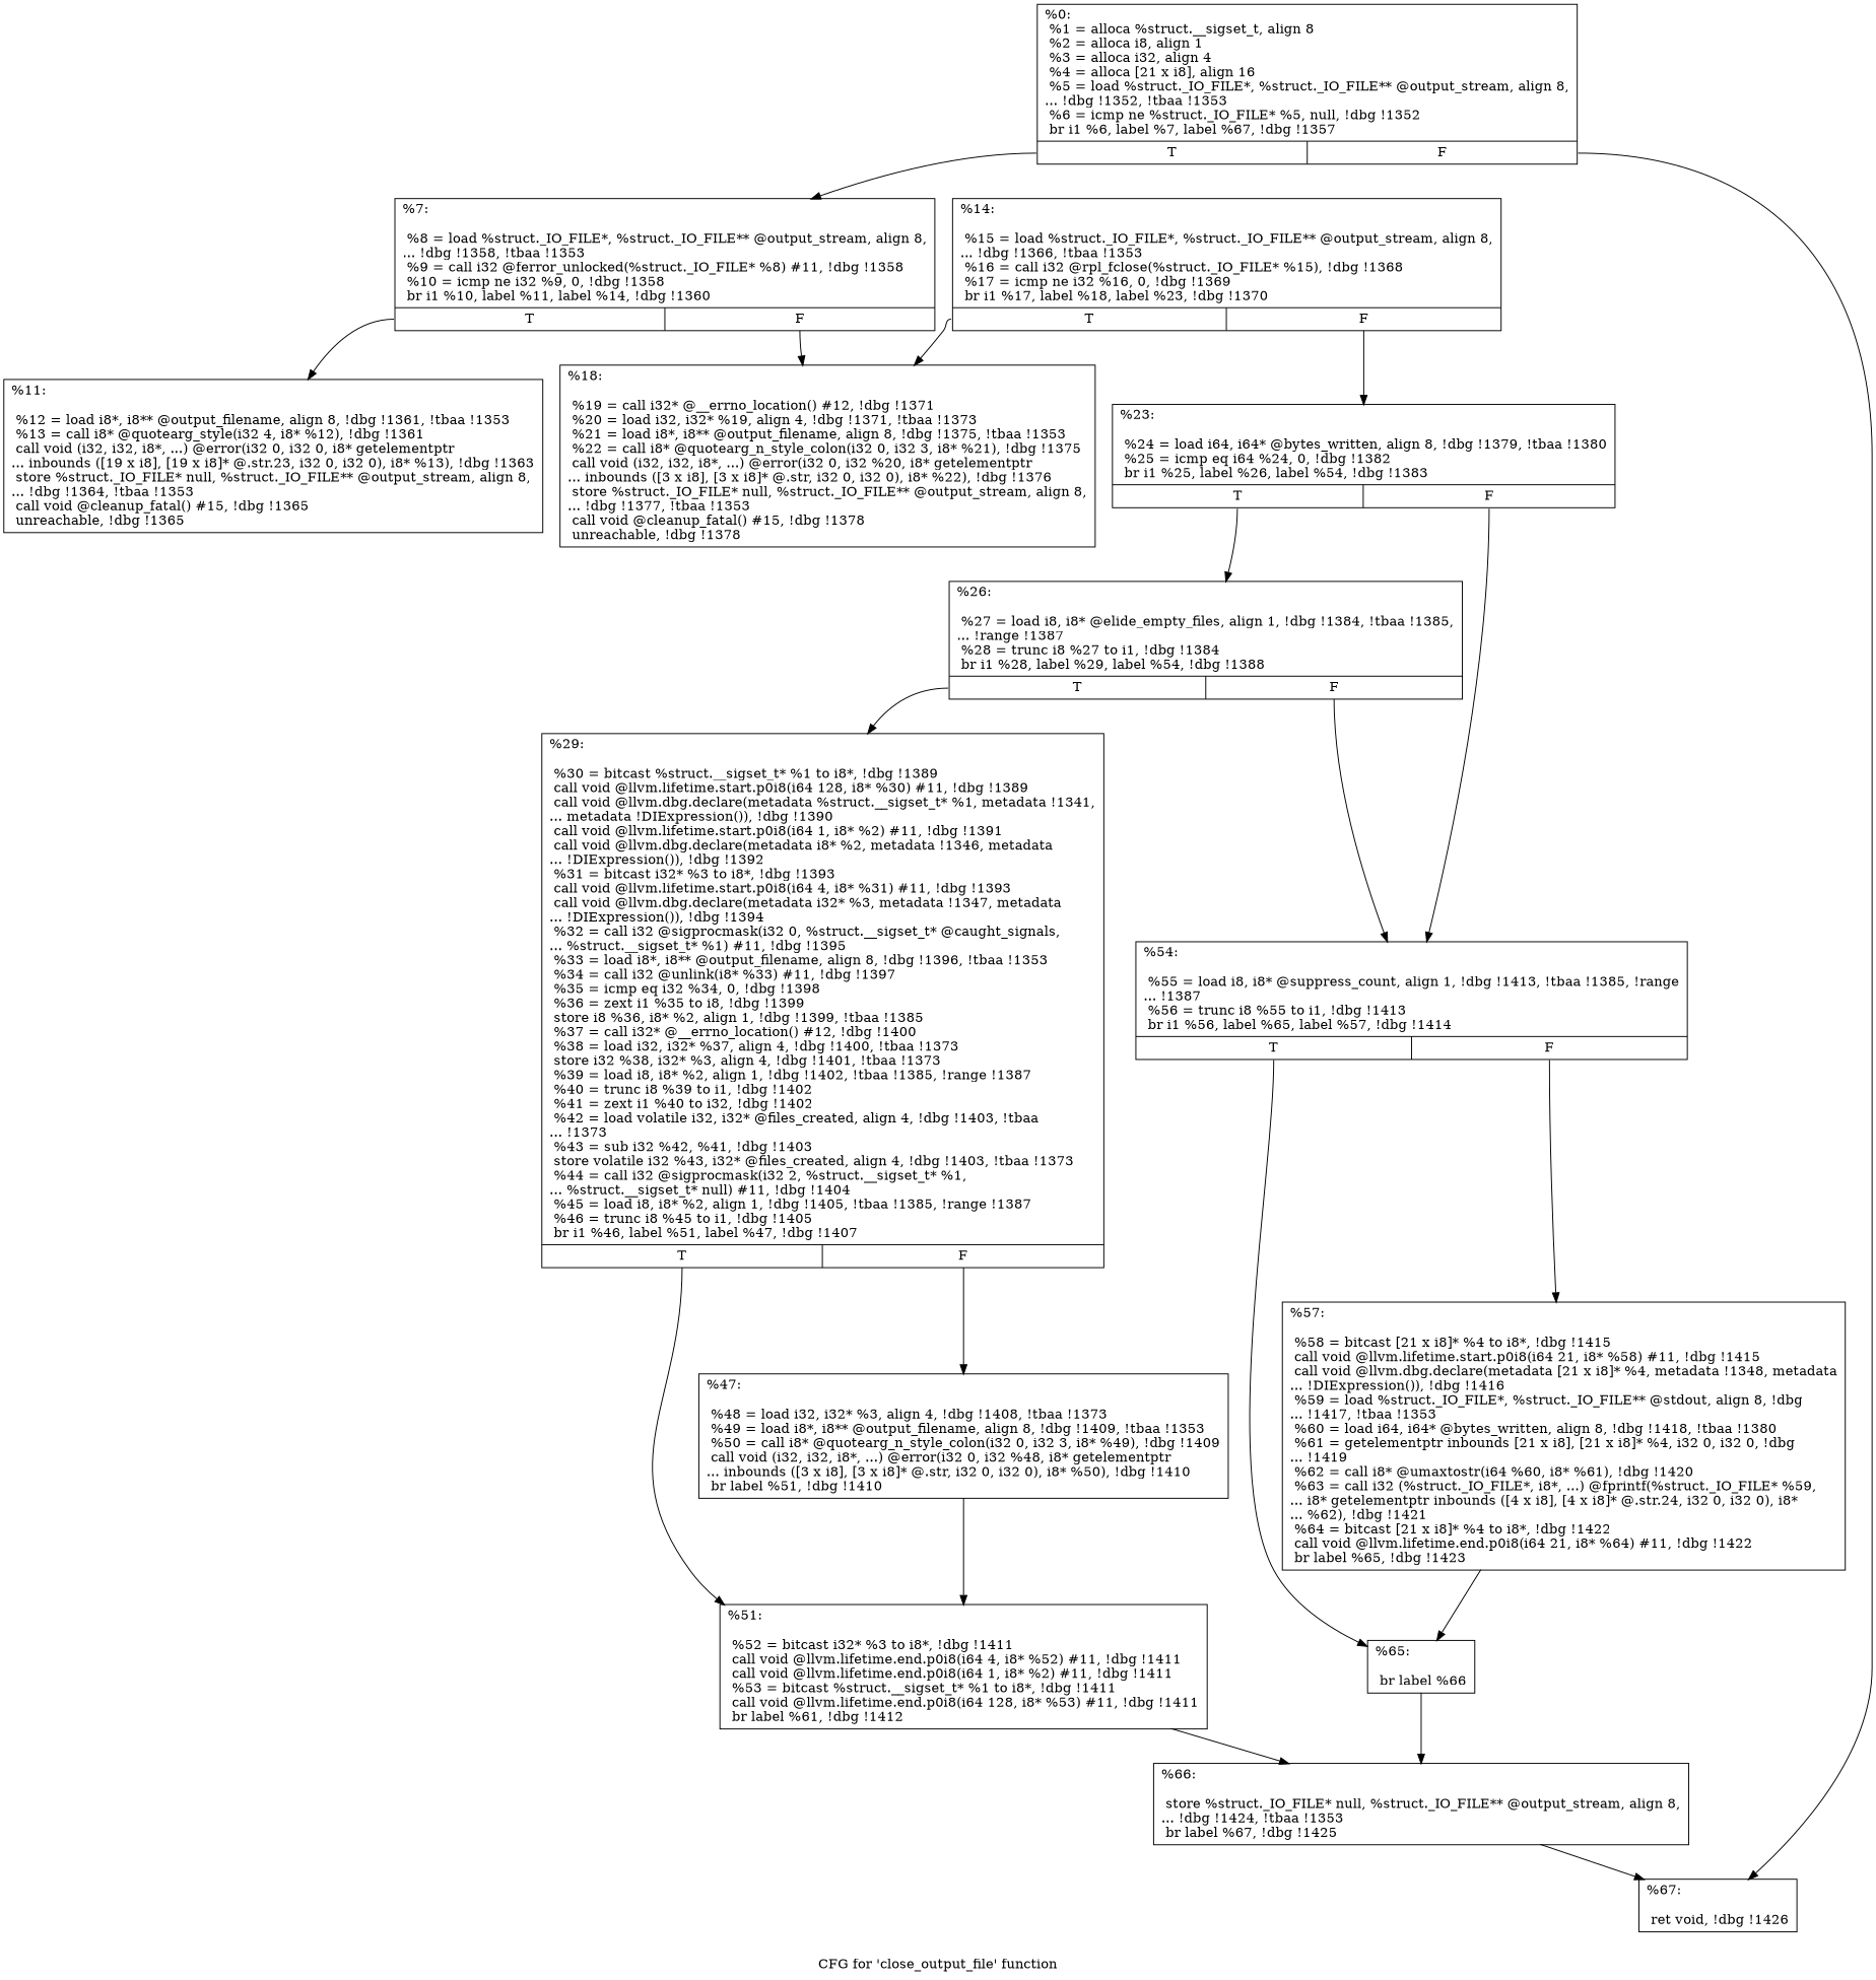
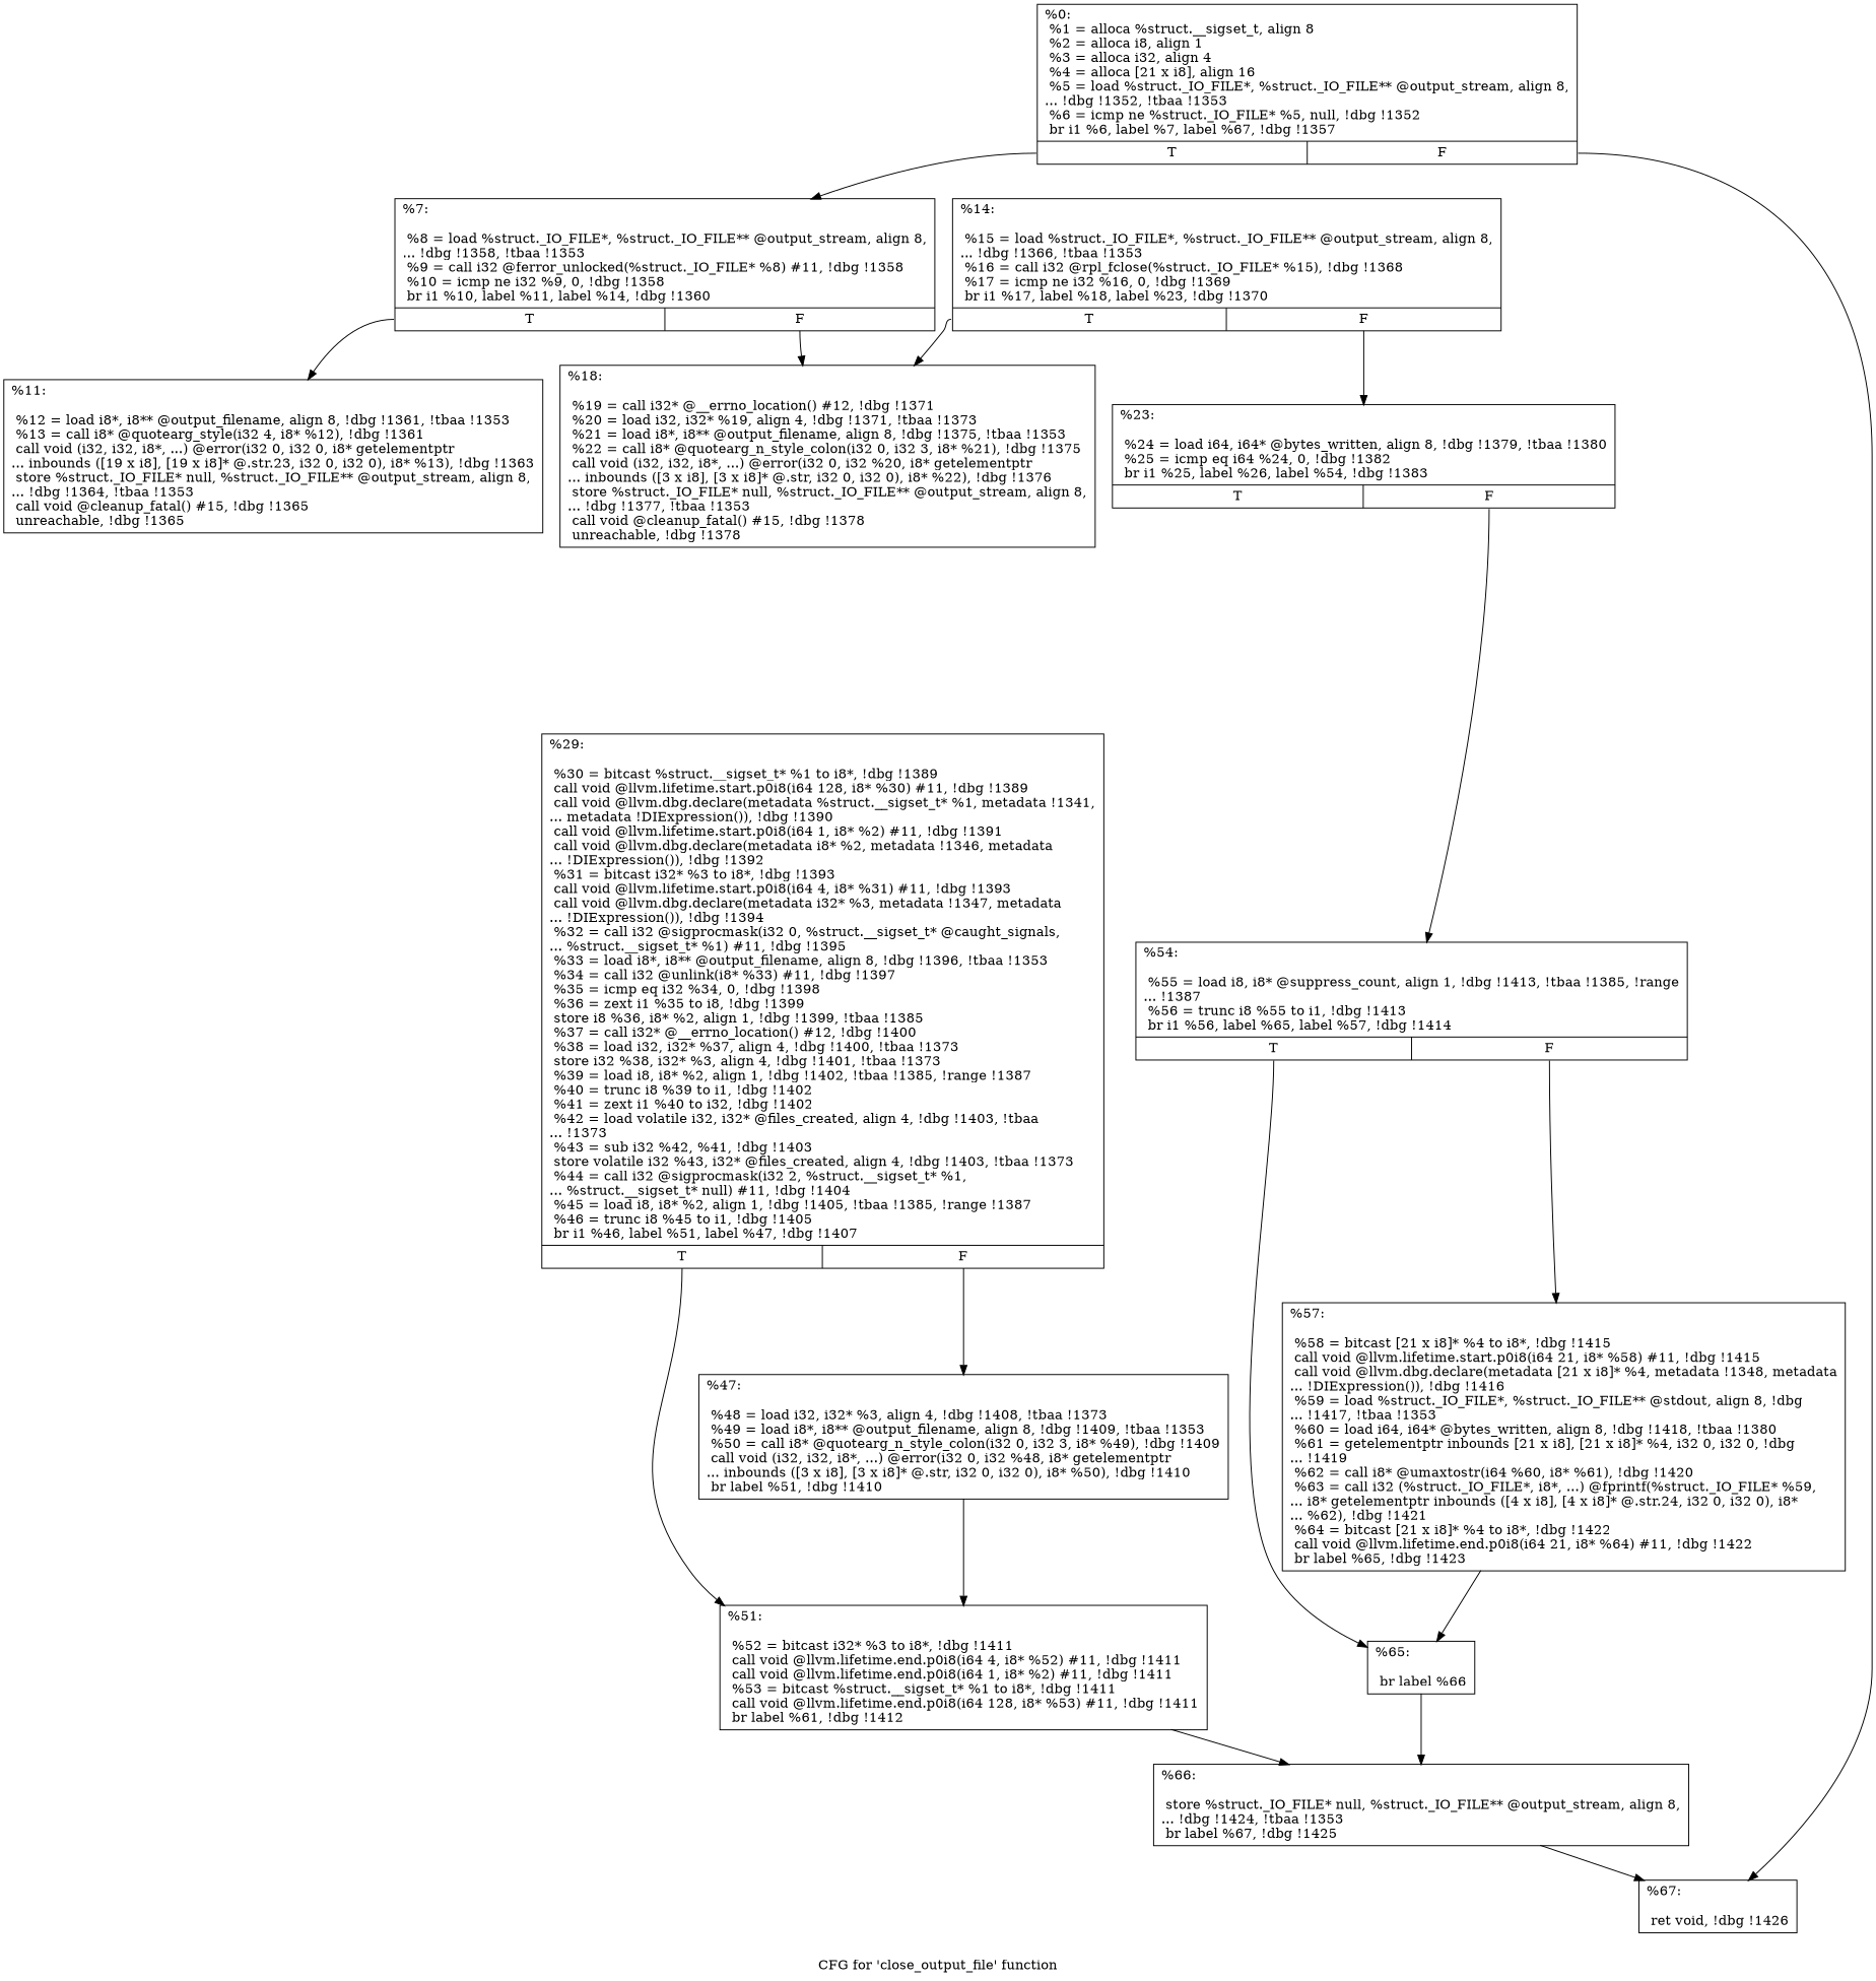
  digraph {
    label="CFG for 'close_output_file' function"
    node [shape=record]
    edge [tailport=s0]
    n1 [label="{%0:\l  %1 = alloca %struct.__sigset_t, align 8\l  %2 = alloca i8, align 1\l  %3 = alloca i32, align 4\l  %4 = alloca [21 x i8], align 16\l  %5 = load %struct._IO_FILE*, %struct._IO_FILE** @output_stream, align 8,\l... !dbg !1352, !tbaa !1353\l  %6 = icmp ne %struct._IO_FILE* %5, null, !dbg !1352\l  br i1 %6, label %7, label %67, !dbg !1357\l|{<s0>T|<s1>F}}"]
    n2 [label="{%7:\l\l  %8 = load %struct._IO_FILE*, %struct._IO_FILE** @output_stream, align 8,\l... !dbg !1358, !tbaa !1353\l  %9 = call i32 @ferror_unlocked(%struct._IO_FILE* %8) #11, !dbg !1358\l  %10 = icmp ne i32 %9, 0, !dbg !1358\l  br i1 %10, label %11, label %14, !dbg !1360\l|{<s0>T|<s1>F}}"]
    n3 [label="{%67:\l\l  ret void, !dbg !1426\l}"]
    n4 [label="{%11:\l\l  %12 = load i8*, i8** @output_filename, align 8, !dbg !1361, !tbaa !1353\l  %13 = call i8* @quotearg_style(i32 4, i8* %12), !dbg !1361\l  call void (i32, i32, i8*, ...) @error(i32 0, i32 0, i8* getelementptr\l... inbounds ([19 x i8], [19 x i8]* @.str.23, i32 0, i32 0), i8* %13), !dbg !1363\l  store %struct._IO_FILE* null, %struct._IO_FILE** @output_stream, align 8,\l... !dbg !1364, !tbaa !1353\l  call void @cleanup_fatal() #15, !dbg !1365\l  unreachable, !dbg !1365\l}"]
    n5 [label="{%18:\l\l  %19 = call i32* @__errno_location() #12, !dbg !1371\l  %20 = load i32, i32* %19, align 4, !dbg !1371, !tbaa !1373\l  %21 = load i8*, i8** @output_filename, align 8, !dbg !1375, !tbaa !1353\l  %22 = call i8* @quotearg_n_style_colon(i32 0, i32 3, i8* %21), !dbg !1375\l  call void (i32, i32, i8*, ...) @error(i32 0, i32 %20, i8* getelementptr\l... inbounds ([3 x i8], [3 x i8]* @.str, i32 0, i32 0), i8* %22), !dbg !1376\l  store %struct._IO_FILE* null, %struct._IO_FILE** @output_stream, align 8,\l... !dbg !1377, !tbaa !1353\l  call void @cleanup_fatal() #15, !dbg !1378\l  unreachable, !dbg !1378\l}"]
    n6 [label="{%14:\l\l  %15 = load %struct._IO_FILE*, %struct._IO_FILE** @output_stream, align 8,\l... !dbg !1366, !tbaa !1353\l  %16 = call i32 @rpl_fclose(%struct._IO_FILE* %15), !dbg !1368\l  %17 = icmp ne i32 %16, 0, !dbg !1369\l  br i1 %17, label %18, label %23, !dbg !1370\l|{<s0>T|<s1>F}}"]
    n7 [label="{%23:\l\l  %24 = load i64, i64* @bytes_written, align 8, !dbg !1379, !tbaa !1380\l  %25 = icmp eq i64 %24, 0, !dbg !1382\l  br i1 %25, label %26, label %54, !dbg !1383\l|{<s0>T|<s1>F}}"]
-   n8 [label="{%26:\l\l  %27 = load i8, i8* @elide_empty_files, align 1, !dbg !1384, !tbaa !1385,\l... !range !1387\l  %28 = trunc i8 %27 to i1, !dbg !1384\l  br i1 %28, label %29, label %54, !dbg !1388\l|{<s0>T|<s1>F}}"]
    n9 [label="{%54:\l\l  %55 = load i8, i8* @suppress_count, align 1, !dbg !1413, !tbaa !1385, !range\l... !1387\l  %56 = trunc i8 %55 to i1, !dbg !1413\l  br i1 %56, label %65, label %57, !dbg !1414\l|{<s0>T|<s1>F}}"]
    n10 [label="{%29:\l\l  %30 = bitcast %struct.__sigset_t* %1 to i8*, !dbg !1389\l  call void @llvm.lifetime.start.p0i8(i64 128, i8* %30) #11, !dbg !1389\l  call void @llvm.dbg.declare(metadata %struct.__sigset_t* %1, metadata !1341,\l... metadata !DIExpression()), !dbg !1390\l  call void @llvm.lifetime.start.p0i8(i64 1, i8* %2) #11, !dbg !1391\l  call void @llvm.dbg.declare(metadata i8* %2, metadata !1346, metadata\l... !DIExpression()), !dbg !1392\l  %31 = bitcast i32* %3 to i8*, !dbg !1393\l  call void @llvm.lifetime.start.p0i8(i64 4, i8* %31) #11, !dbg !1393\l  call void @llvm.dbg.declare(metadata i32* %3, metadata !1347, metadata\l... !DIExpression()), !dbg !1394\l  %32 = call i32 @sigprocmask(i32 0, %struct.__sigset_t* @caught_signals,\l... %struct.__sigset_t* %1) #11, !dbg !1395\l  %33 = load i8*, i8** @output_filename, align 8, !dbg !1396, !tbaa !1353\l  %34 = call i32 @unlink(i8* %33) #11, !dbg !1397\l  %35 = icmp eq i32 %34, 0, !dbg !1398\l  %36 = zext i1 %35 to i8, !dbg !1399\l  store i8 %36, i8* %2, align 1, !dbg !1399, !tbaa !1385\l  %37 = call i32* @__errno_location() #12, !dbg !1400\l  %38 = load i32, i32* %37, align 4, !dbg !1400, !tbaa !1373\l  store i32 %38, i32* %3, align 4, !dbg !1401, !tbaa !1373\l  %39 = load i8, i8* %2, align 1, !dbg !1402, !tbaa !1385, !range !1387\l  %40 = trunc i8 %39 to i1, !dbg !1402\l  %41 = zext i1 %40 to i32, !dbg !1402\l  %42 = load volatile i32, i32* @files_created, align 4, !dbg !1403, !tbaa\l... !1373\l  %43 = sub i32 %42, %41, !dbg !1403\l  store volatile i32 %43, i32* @files_created, align 4, !dbg !1403, !tbaa !1373\l  %44 = call i32 @sigprocmask(i32 2, %struct.__sigset_t* %1,\l... %struct.__sigset_t* null) #11, !dbg !1404\l  %45 = load i8, i8* %2, align 1, !dbg !1405, !tbaa !1385, !range !1387\l  %46 = trunc i8 %45 to i1, !dbg !1405\l  br i1 %46, label %51, label %47, !dbg !1407\l|{<s0>T|<s1>F}}"]
    n11 [label="{%65:\l\l  br label %66\l}"]
    n12 [label="{%57:\l\l  %58 = bitcast [21 x i8]* %4 to i8*, !dbg !1415\l  call void @llvm.lifetime.start.p0i8(i64 21, i8* %58) #11, !dbg !1415\l  call void @llvm.dbg.declare(metadata [21 x i8]* %4, metadata !1348, metadata\l... !DIExpression()), !dbg !1416\l  %59 = load %struct._IO_FILE*, %struct._IO_FILE** @stdout, align 8, !dbg\l... !1417, !tbaa !1353\l  %60 = load i64, i64* @bytes_written, align 8, !dbg !1418, !tbaa !1380\l  %61 = getelementptr inbounds [21 x i8], [21 x i8]* %4, i32 0, i32 0, !dbg\l... !1419\l  %62 = call i8* @umaxtostr(i64 %60, i8* %61), !dbg !1420\l  %63 = call i32 (%struct._IO_FILE*, i8*, ...) @fprintf(%struct._IO_FILE* %59,\l... i8* getelementptr inbounds ([4 x i8], [4 x i8]* @.str.24, i32 0, i32 0), i8*\l... %62), !dbg !1421\l  %64 = bitcast [21 x i8]* %4 to i8*, !dbg !1422\l  call void @llvm.lifetime.end.p0i8(i64 21, i8* %64) #11, !dbg !1422\l  br label %65, !dbg !1423\l}"]
    n13 [label="{%51:\l\l  %52 = bitcast i32* %3 to i8*, !dbg !1411\l  call void @llvm.lifetime.end.p0i8(i64 4, i8* %52) #11, !dbg !1411\l  call void @llvm.lifetime.end.p0i8(i64 1, i8* %2) #11, !dbg !1411\l  %53 = bitcast %struct.__sigset_t* %1 to i8*, !dbg !1411\l  call void @llvm.lifetime.end.p0i8(i64 128, i8* %53) #11, !dbg !1411\l  br label %61, !dbg !1412\l}"]
    n14 [label="{%47:\l\l  %48 = load i32, i32* %3, align 4, !dbg !1408, !tbaa !1373\l  %49 = load i8*, i8** @output_filename, align 8, !dbg !1409, !tbaa !1353\l  %50 = call i8* @quotearg_n_style_colon(i32 0, i32 3, i8* %49), !dbg !1409\l  call void (i32, i32, i8*, ...) @error(i32 0, i32 %48, i8* getelementptr\l... inbounds ([3 x i8], [3 x i8]* @.str, i32 0, i32 0), i8* %50), !dbg !1410\l  br label %51, !dbg !1410\l}"]
    n15 [label="{%66:\l\l  store %struct._IO_FILE* null, %struct._IO_FILE** @output_stream, align 8,\l... !dbg !1424, !tbaa !1353\l  br label %67, !dbg !1425\l}"]
    n1 -> n2
    n1 -> n3 [tailport=s1]
    n2 -> n4
    n2 -> n5 [tailport=s1]
    n6 -> n5
    n6 -> n7 [tailport=s1]
-   n7 -> n8
    n7 -> n9 [tailport=s1]
-   n8 -> n9 [tailport=s1]
-   n8 -> n10
    n9 -> n11
    n9 -> n12 [tailport=s1]
    n10 -> n13
    n10 -> n14 [tailport=s1]
    n11 -> n15
    n12 -> n11
    n13 -> n15
    n14 -> n13
    n15 -> n3
  }
